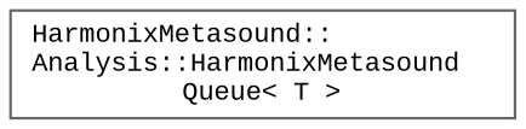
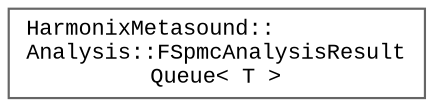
  digraph {
    rankdir=LR
    fontname="Liberation Mono"
-   n1 [color=grey40 fillcolor=white fontname="Liberation Mono" fontsize=10 height=0.2 label="HarmonixMetasound::\lAnalysis::HarmonixMetasound\lQueue\< T \>" shape=box style=filled width=0.4]
+   n1 [color=grey40 fillcolor=white fontname="Liberation Mono" fontsize=10 height=0.2 label="HarmonixMetasound::\lAnalysis::FSpmcAnalysisResult\lQueue\< T \>" shape=box style=filled width=0.4]
  }
